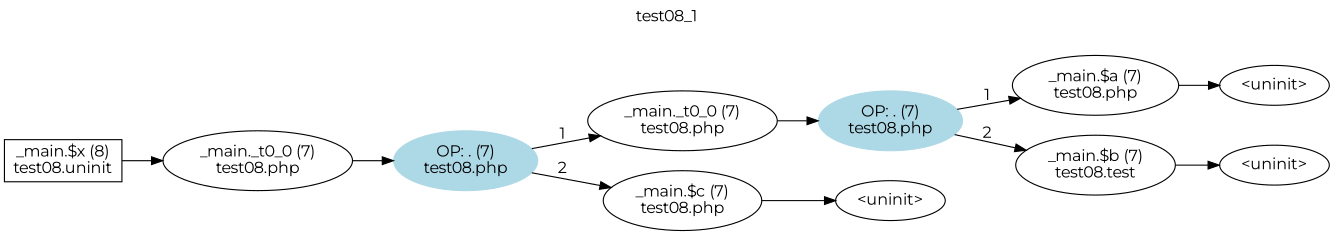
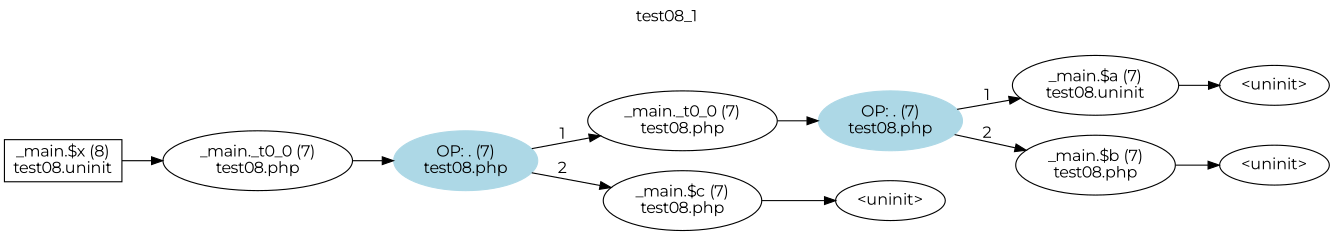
  digraph {
    fontname=Montserrat
    label=test08_1
    labelloc=t
    rankdir=LR
    node [fontname=Montserrat shape=ellipse]
    edge [fontname=Montserrat]
    n1 [label="_main.$x (8)\ntest08.uninit" shape=box]
    n2 [label="_main._t0_0 (7)\ntest08.php"]
    n3 [color=lightblue label="OP: . (7)\ntest08.php" style=filled]
    n4 [label="_main._t0_0 (7)\ntest08.php"]
    n5 [label="_main.$c (7)\ntest08.php"]
    n6 [color=lightblue label="OP: . (7)\ntest08.php" style=filled]
    n7 [label="<uninit>"]
-   n8 [label="_main.$a (7)\ntest08.php"]
-   n9 [label="_main.$b (7)\ntest08.test"]
+   n8 [label="_main.$a (7)\ntest08.uninit"]
+   n9 [label="_main.$b (7)\ntest08.php"]
    n10 [label="<uninit>"]
    n11 [label="<uninit>"]
    n1 -> n2
    n2 -> n3
    n3 -> n4 [label=1]
    n3 -> n5 [label=2]
    n4 -> n6
    n5 -> n7
    n6 -> n8 [label=1]
    n6 -> n9 [label=2]
    n8 -> n10
    n9 -> n11
  }
